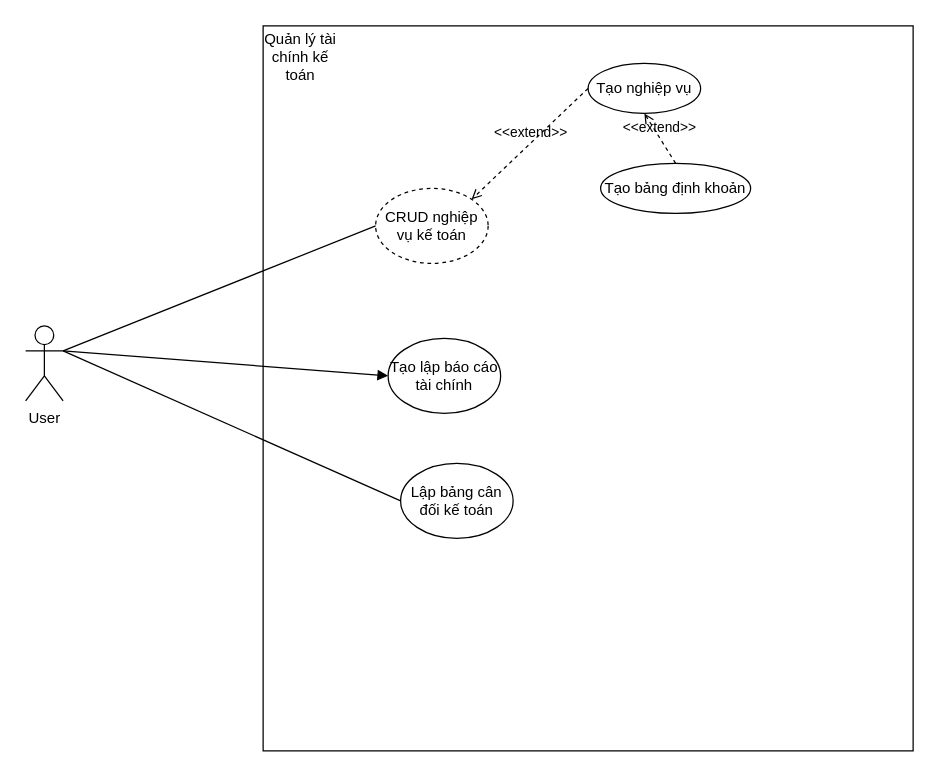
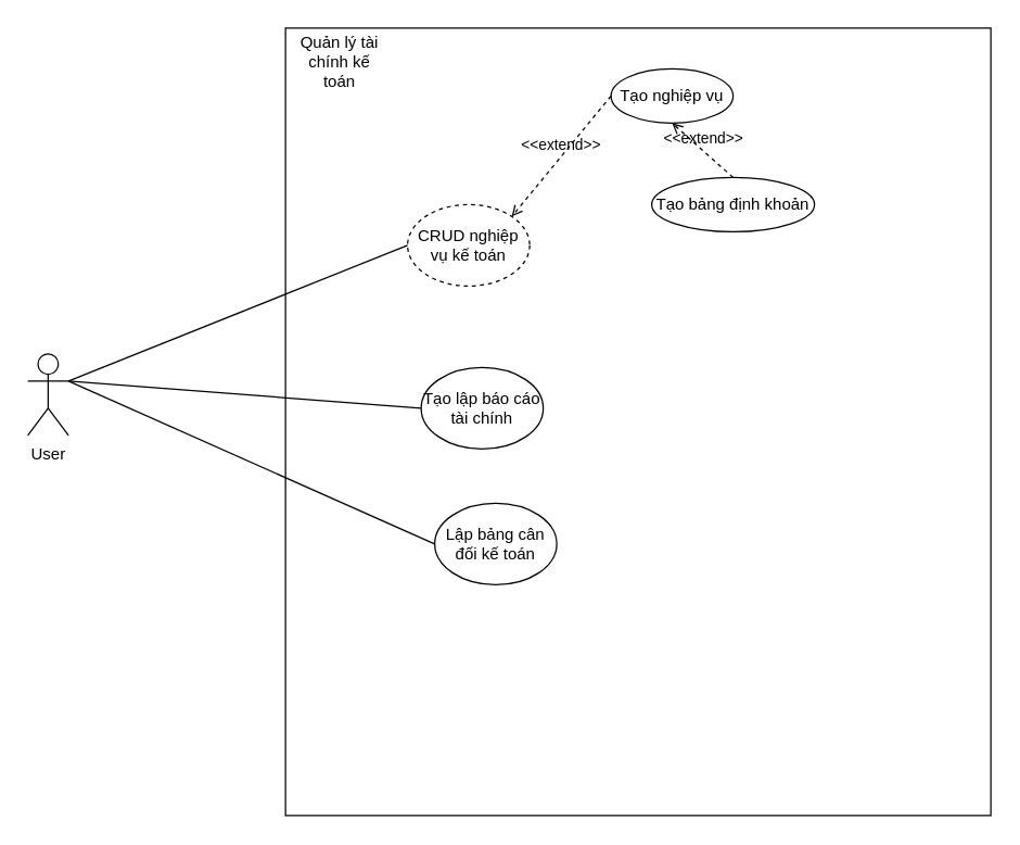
  <mxCell id="0" />
  <mxCell id="1" parent="0" />
  <mxCell id="2" value="" style="rounded=0;whiteSpace=wrap;html=1;" parent="1" vertex="1"><mxGeometry x="210" y="20" width="520" height="580" as="geometry" /></mxCell>
  <mxCell id="3" value="CRUD nghiệp vụ kế toán" style="ellipse;whiteSpace=wrap;html=1;dashed=1;" parent="1" vertex="1"><mxGeometry x="300" y="150" width="90" height="60" as="geometry" /></mxCell>
  <mxCell id="4" value="Tạo lập báo cáo tài chính" style="ellipse;whiteSpace=wrap;html=1;" parent="1" vertex="1"><mxGeometry x="310" y="270" width="90" height="60" as="geometry" /></mxCell>
  <mxCell id="5" value="Lập bảng cân đối kế toán" style="ellipse;whiteSpace=wrap;html=1;" parent="1" vertex="1"><mxGeometry x="320" y="370" width="90" height="60" as="geometry" /></mxCell>
- <mxCell id="6" value="Tạo nghiệp vụ" style="ellipse;whiteSpace=wrap;html=1;" parent="1" vertex="1"><mxGeometry x="470" y="50" width="90" height="40" as="geometry" /></mxCell>
+ <mxCell id="6" value="Tạo nghiệp vụ" style="ellipse;whiteSpace=wrap;html=1;" parent="1" vertex="1"><mxGeometry x="450" y="50" width="90" height="40" as="geometry" /></mxCell>
  <mxCell id="7" value="Tạo bảng định khoản" style="ellipse;whiteSpace=wrap;html=1;" parent="1" vertex="1"><mxGeometry x="480" y="130" width="120" height="40" as="geometry" /></mxCell>
  <mxCell id="8" value="User" style="shape=umlActor;verticalLabelPosition=bottom;verticalAlign=top;html=1;outlineConnect=0;" parent="1" vertex="1"><mxGeometry x="20" y="260" width="30" height="60" as="geometry" /></mxCell>
  <mxCell id="9" value="" style="endArrow=none;html=1;rounded=0;entryX=0;entryY=0.5;entryDx=0;entryDy=0;exitX=1;exitY=0.333;exitDx=0;exitDy=0;exitPerimeter=0;" parent="1" source="8" target="3" edge="1"><mxGeometry width="50" height="50" relative="1" as="geometry"><mxPoint x="90" y="380" as="sourcePoint" /><mxPoint x="140" y="330" as="targetPoint" /></mxGeometry></mxCell>
- <mxCell id="10" value="" style="endArrow=block;html=1;rounded=0;entryX=0;entryY=0.5;entryDx=0;entryDy=0;exitX=1;exitY=0.333;exitDx=0;exitDy=0;exitPerimeter=0;" parent="1" source="8" target="4" edge="1"><mxGeometry width="50" height="50" relative="1" as="geometry"><mxPoint x="60" y="290" as="sourcePoint" /><mxPoint x="310" y="190" as="targetPoint" /></mxGeometry></mxCell>
+ <mxCell id="10" value="" style="endArrow=none;html=1;rounded=0;entryX=0;entryY=0.5;entryDx=0;entryDy=0;exitX=1;exitY=0.333;exitDx=0;exitDy=0;exitPerimeter=0;" parent="1" source="8" target="4" edge="1"><mxGeometry width="50" height="50" relative="1" as="geometry"><mxPoint x="60" y="290" as="sourcePoint" /><mxPoint x="310" y="190" as="targetPoint" /></mxGeometry></mxCell>
  <mxCell id="11" value="" style="endArrow=none;html=1;rounded=0;entryX=0;entryY=0.5;entryDx=0;entryDy=0;exitX=1;exitY=0.333;exitDx=0;exitDy=0;exitPerimeter=0;" parent="1" source="8" target="5" edge="1"><mxGeometry width="50" height="50" relative="1" as="geometry"><mxPoint x="70" y="300" as="sourcePoint" /><mxPoint x="320" y="200" as="targetPoint" /></mxGeometry></mxCell>
- <mxCell id="12" value="Quản lý tài chính kế toán" style="text;html=1;strokeColor=none;fillColor=none;align=center;verticalAlign=middle;whiteSpace=wrap;rounded=0;" parent="1" vertex="1"><mxGeometry x="210" y="30" width="60" height="30" as="geometry" /></mxCell>
+ <mxCell id="12" value="Quản lý tài chính kế toán" style="text;html=1;strokeColor=none;fillColor=none;align=center;verticalAlign=middle;whiteSpace=wrap;rounded=0;" parent="1" vertex="1"><mxGeometry x="220" y="30" width="60" height="30" as="geometry" /></mxCell>
  <mxCell id="13" value="&amp;lt;&amp;lt;extend&amp;gt;&amp;gt;" style="html=1;verticalAlign=bottom;labelBackgroundColor=none;endArrow=open;endFill=0;dashed=1;rounded=0;exitX=0;exitY=0.5;exitDx=0;exitDy=0;entryX=1;entryY=0;entryDx=0;entryDy=0;" edge="1" parent="1" source="6" target="3"><mxGeometry width="160" relative="1" as="geometry"><mxPoint x="130" y="360" as="sourcePoint" /><mxPoint x="290" y="360" as="targetPoint" /></mxGeometry></mxCell>
  <mxCell id="14" value="&amp;lt;&amp;lt;extend&amp;gt;&amp;gt;" style="html=1;verticalAlign=bottom;labelBackgroundColor=none;endArrow=open;endFill=0;dashed=1;rounded=0;exitX=0.5;exitY=0;exitDx=0;exitDy=0;entryX=0.5;entryY=1;entryDx=0;entryDy=0;" edge="1" parent="1" source="7" target="6"><mxGeometry width="160" relative="1" as="geometry"><mxPoint x="230" y="45" as="sourcePoint" /><mxPoint x="70" y="80" as="targetPoint" /></mxGeometry></mxCell>
